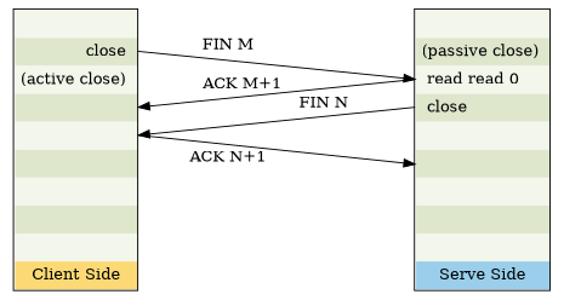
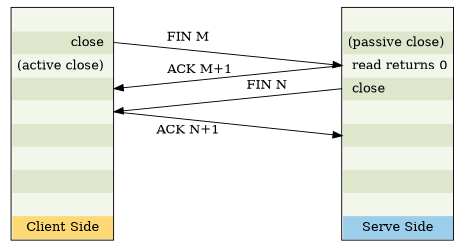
  digraph {
    splines=false
    node [shape=plaintext]
    n1 [label=<              <table border="1" cellborder="0" cellspacing="0" cellpadding="5" >              <tr><td port="f0"  bgcolor="#F2F6EB" align="right"> </td></tr>              <tr><td port="f1"  bgcolor="#DEE6CC" align="right">close </td></tr>              <tr><td port="f2"  bgcolor="#F2F6EB" align="right">(active close) </td></tr>              <tr><td port="f3"  bgcolor="#DEE6CC" align="right"> </td></tr>              <tr><td port="f4"  bgcolor="#F2F6EB" align="right"> </td></tr>              <tr><td port="f5"  bgcolor="#DEE6CC" align="right"> </td></tr>              <tr><td port="f6"  bgcolor="#F2F6EB" align="right"> </td></tr>              <tr><td port="f7"  bgcolor="#DEE6CC" align="right"> </td></tr>              <tr><td port="f10" bgcolor="#F2F6EB" align="right"> </td></tr>              <tr><td port="f11" bgcolor="#FCD975"> Client Side </td></tr>              </table>              >]
-   n2 [label=<              <table border="1" cellborder="0" cellspacing="0" cellpadding="5" >              <tr><td port="f0"  bgcolor="#F2F6EB"> </td></tr>              <tr><td port="f1"  bgcolor="#DEE6CC" align="left">(passive close) </td></tr>              <tr><td port="f2"  bgcolor="#F2F6EB" align="left"> read read 0</td></tr>              <tr><td port="f3"  bgcolor="#DEE6CC" align="left"> close</td></tr>              <tr><td port="f4"  bgcolor="#F2F6EB" align="left"> </td></tr>              <tr><td port="f5"  bgcolor="#DEE6CC" align="left"> </td></tr>              <tr><td port="f6"  bgcolor="#F2F6EB" align="left"> </td></tr>              <tr><td port="f9"  bgcolor="#DEE6CC" align="left"> </td></tr>              <tr><td port="f10" bgcolor="#F2F6EB" align="left"> </td></tr>              <tr><td port="f11" bgcolor="#9ACEEB" > Serve Side </td></tr>              </table>              >]
+   n2 [label=<              <table border="1" cellborder="0" cellspacing="0" cellpadding="5" >              <tr><td port="f0"  bgcolor="#F2F6EB"> </td></tr>              <tr><td port="f1"  bgcolor="#DEE6CC" align="left">(passive close) </td></tr>              <tr><td port="f2"  bgcolor="#F2F6EB" align="left"> read returns 0</td></tr>              <tr><td port="f3"  bgcolor="#DEE6CC" align="left"> close</td></tr>              <tr><td port="f4"  bgcolor="#F2F6EB" align="left"> </td></tr>              <tr><td port="f5"  bgcolor="#DEE6CC" align="left"> </td></tr>              <tr><td port="f6"  bgcolor="#F2F6EB" align="left"> </td></tr>              <tr><td port="f9"  bgcolor="#DEE6CC" align="left"> </td></tr>              <tr><td port="f10" bgcolor="#F2F6EB" align="left"> </td></tr>              <tr><td port="f11" bgcolor="#9ACEEB" > Serve Side </td></tr>              </table>              >]
    subgraph sub_1 {
      rank=same
      n1
      n2
    }
    n1 -> n2 [headport=f2 label="         FIN M                            " tailport=f1]
    n1 -> n2 [headport=f5 tailport=f4 xlabel="         ACK N+1                          "]
    n2 -> n1 [headport=f3 tailport=f2 xlabel="ACK M+1"]
    n2 -> n1 [headport=f4 label="                            FIN N         " tailport=f3]
  }
